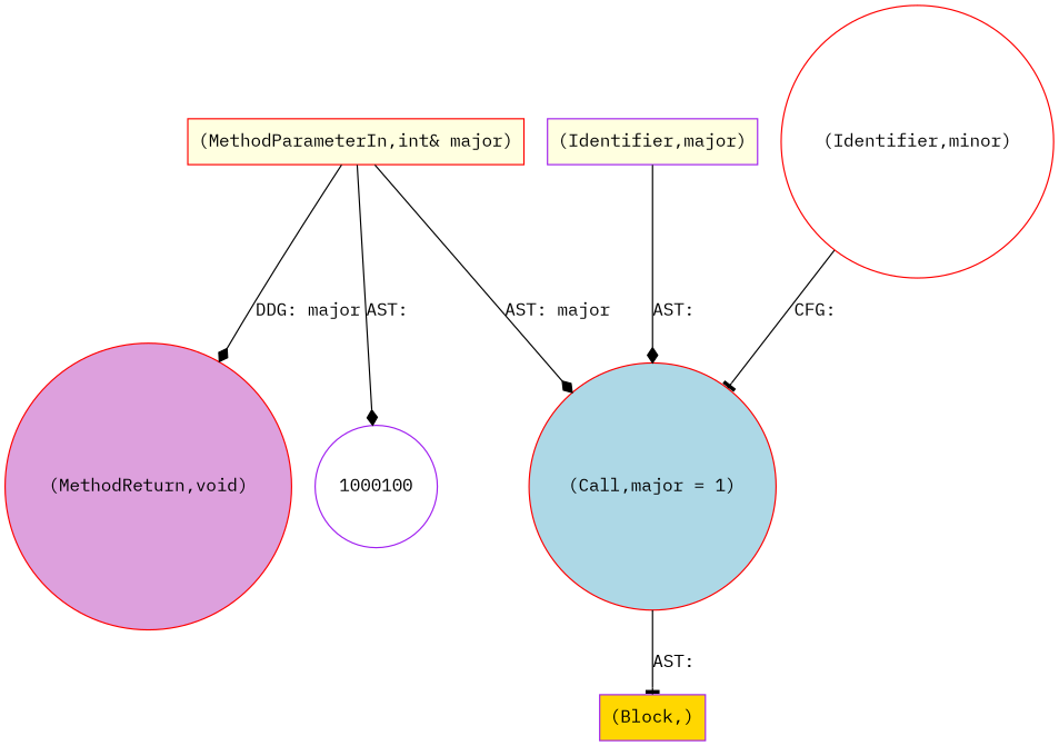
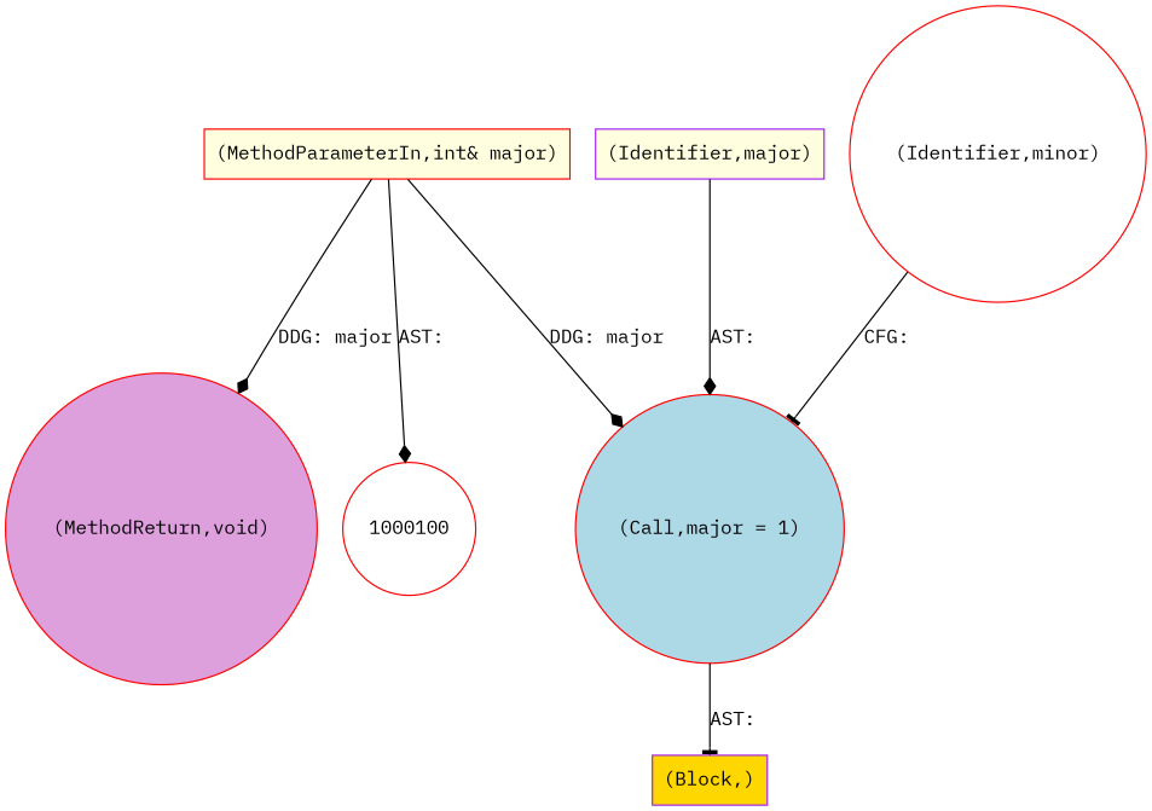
  digraph {
    fontname="IBM Plex Mono"
    node [color=red fillcolor=lightyellow fontname="IBM Plex Mono" shape=circle style=filled]
    edge [arrowhead=diamond fontname="IBM Plex Mono"]
    n1 [fillcolor=lightblue label="(Call,major = 1)"]
    n2 [color=purple fillcolor=gold label="(Block,)" shape=box]
    n3 [fillcolor=plum label="(MethodReturn,void)"]
    n4 [label="(MethodParameterIn,int& major)" shape=box]
-   1000100 [color=purple fillcolor=white]
+   1000100 [fillcolor=white]
    n6 [color=purple label="(Identifier,major)" shape=box]
    n7 [fillcolor=white label="(Identifier,minor)"]
    n1 -> n2 [arrowhead=tee label="AST: "]
-   n4 -> n1 [label="AST: major"]
+   n4 -> n1 [label="DDG: major"]
    n4 -> n3 [label="DDG: major"]
    n4 -> 1000100 [label="AST: "]
    n6 -> n1 [label="AST: "]
    n7 -> n1 [arrowhead=tee label="CFG: "]
  }
